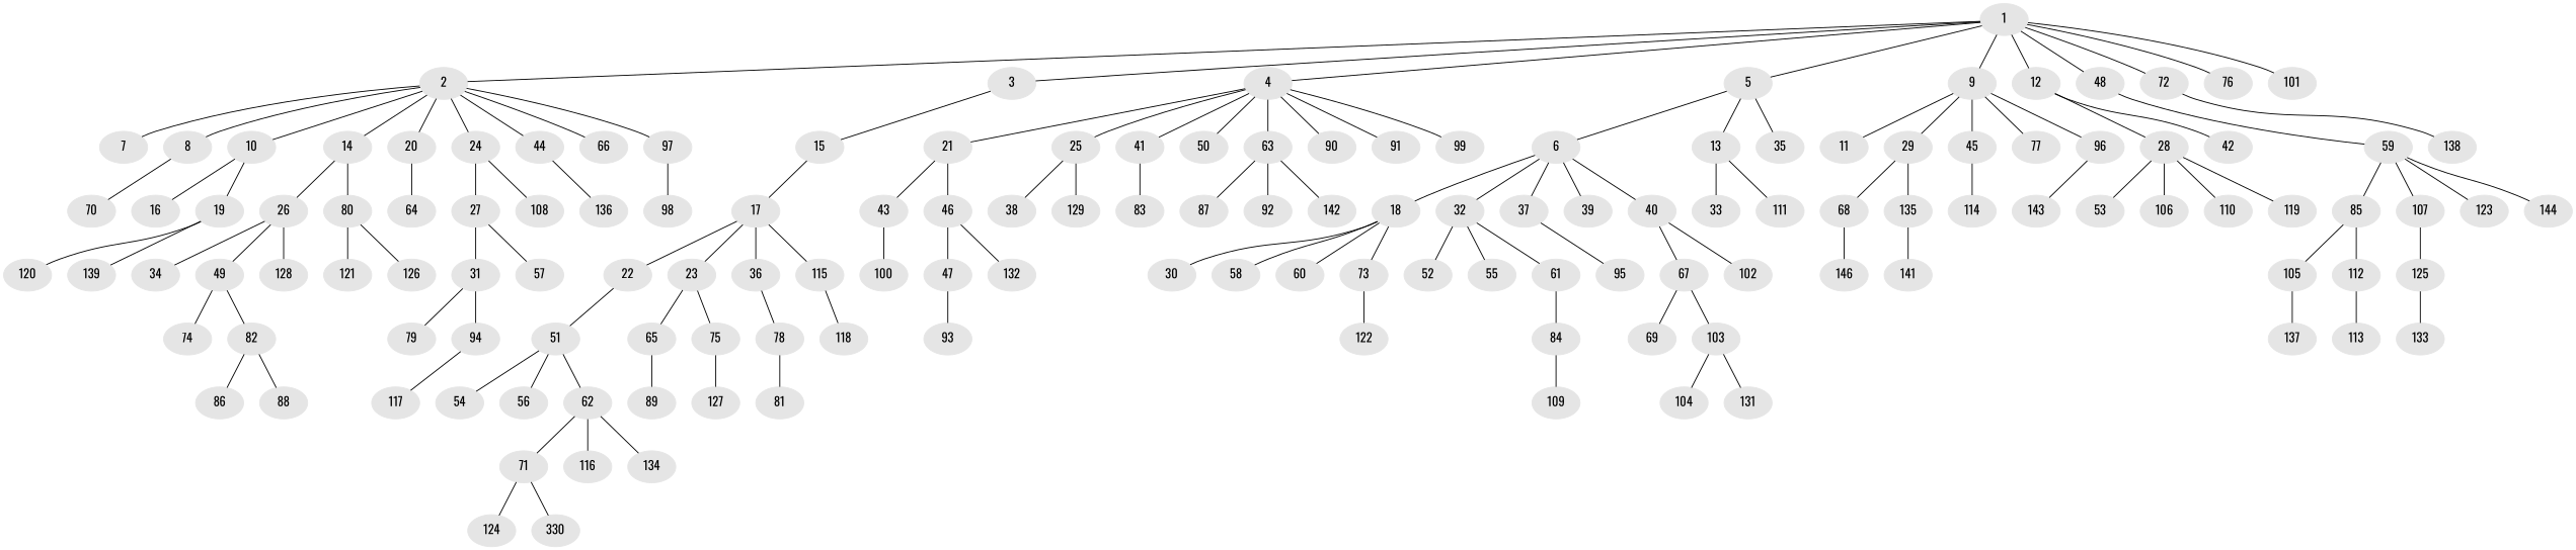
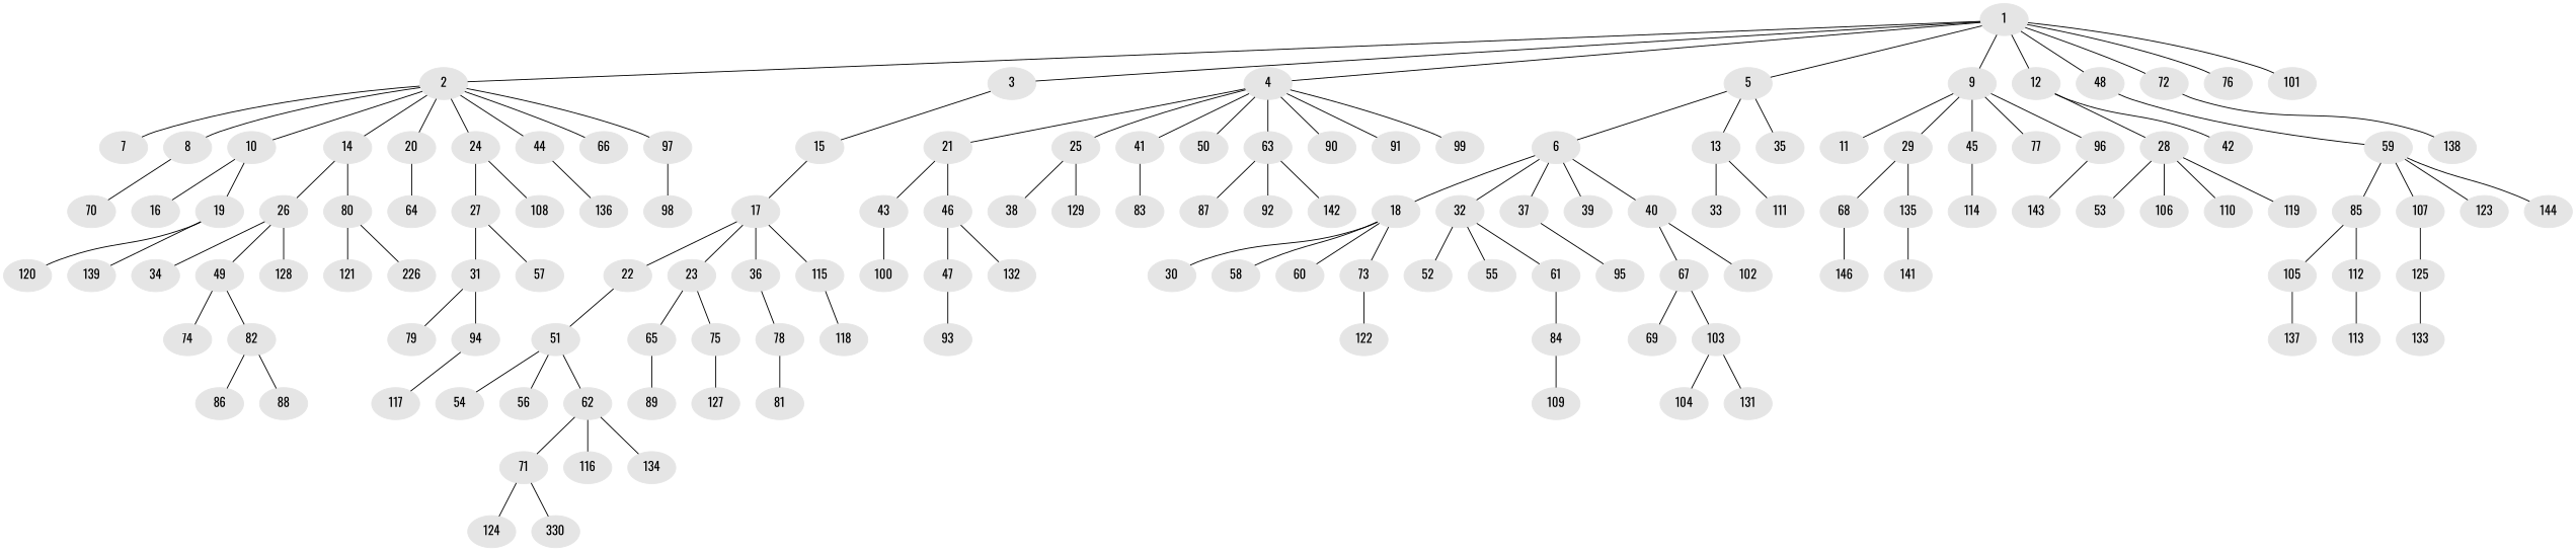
  graph {
    fontname=Oswald
    node [color=gray90 fontname=Oswald style=filled]
    edge [fontname=Oswald]
    1
    2
    3
    4
    5
    9
    12
    48
    72
    76
    101
    7
    8
    10
    14
    20
    24
    44
    66
    97
    15
    21
    25
    41
    50
    63
    90
    91
    99
    6
    13
    35
    11
    29
    45
    77
    96
    28
    42
    59
    138
    70
    16
    19
    26
    80
    64
    27
    108
    136
    98
    17
    43
    46
    38
    129
    83
    87
    92
    142
    18
    32
    37
    39
    40
    33
    111
    30
    58
    60
    73
    52
    55
    61
    95
    67
    102
    68
    135
    114
    143
    120
    139
    53
    106
    110
    119
    34
    49
    128
    121
-   126
+   126 [label=226]
    22
    23
    36
    115
    51
    65
    75
    78
    118
    122
    100
    47
    132
    54
    56
    62
    89
    127
    31
    57
    74
    82
    79
    94
    n117 [label=146]
    141
    117
    84
    81
    69
    103
    93
    85
    107
    123
    144
    86
    88
    71
    116
    134
    105
    112
    125
    109
    124
    n139 [label=330]
    104
    131
    137
    113
    133
    1 -- 2
    1 -- 3
    1 -- 4
    1 -- 5
    1 -- 9
    1 -- 12
    1 -- 48
    1 -- 72
    1 -- 76
    1 -- 101
    2 -- 7
    2 -- 8
    2 -- 10
    2 -- 14
    2 -- 20
    2 -- 24
    2 -- 44
    2 -- 66
    2 -- 97
    3 -- 15
    4 -- 21
    4 -- 25
    4 -- 41
    4 -- 50
    4 -- 63
    4 -- 90
    4 -- 91
    4 -- 99
    5 -- 6
    5 -- 13
    5 -- 35
    9 -- 11
    9 -- 29
    9 -- 45
    9 -- 77
    9 -- 96
    12 -- 28
    12 -- 42
    48 -- 59
    72 -- 138
    8 -- 70
    10 -- 16
    10 -- 19
    14 -- 26
    14 -- 80
    20 -- 64
    24 -- 27
    24 -- 108
    44 -- 136
    97 -- 98
    15 -- 17
    21 -- 43
    21 -- 46
    25 -- 38
    25 -- 129
    41 -- 83
    63 -- 87
    63 -- 92
    63 -- 142
    6 -- 18
    6 -- 32
    6 -- 37
    6 -- 39
    6 -- 40
    13 -- 33
    13 -- 111
    29 -- 68
    29 -- 135
    45 -- 114
    96 -- 143
    28 -- 53
    28 -- 106
    28 -- 110
    28 -- 119
    59 -- 85
    59 -- 107
    59 -- 123
    59 -- 144
    19 -- 120
    19 -- 139
    26 -- 34
    26 -- 49
    26 -- 128
    80 -- 121
    80 -- 126
    27 -- 31
    27 -- 57
    17 -- 22
    17 -- 23
    17 -- 36
    17 -- 115
    43 -- 100
    46 -- 47
    46 -- 132
    18 -- 30
    18 -- 58
    18 -- 60
    18 -- 73
    32 -- 52
    32 -- 55
    32 -- 61
    37 -- 95
    40 -- 67
    40 -- 102
    73 -- 122
    61 -- 84
    67 -- 69
    67 -- 103
    68 -- n117
    135 -- 141
    49 -- 74
    49 -- 82
    22 -- 51
    23 -- 65
    23 -- 75
    36 -- 78
    115 -- 118
    51 -- 54
    51 -- 56
    51 -- 62
    65 -- 89
    75 -- 127
    78 -- 81
    47 -- 93
    62 -- 71
    62 -- 116
    62 -- 134
    31 -- 79
    31 -- 94
    82 -- 86
    82 -- 88
    94 -- 117
    84 -- 109
    103 -- 104
    103 -- 131
    85 -- 105
    85 -- 112
    107 -- 125
    71 -- 124
    71 -- n139
    105 -- 137
    112 -- 113
    125 -- 133
  }
